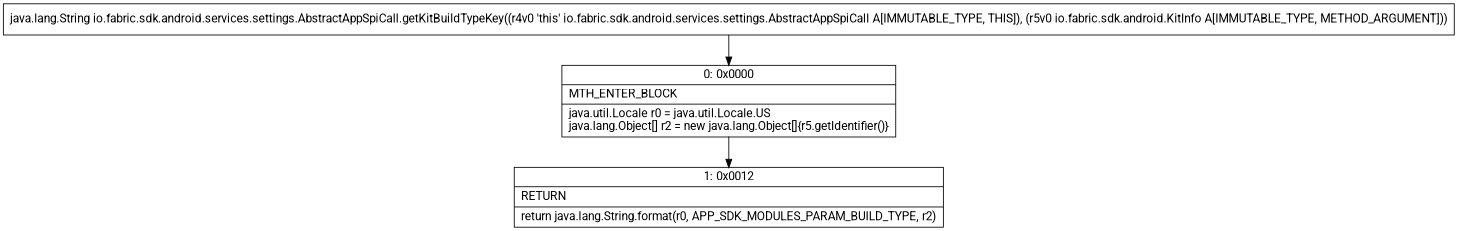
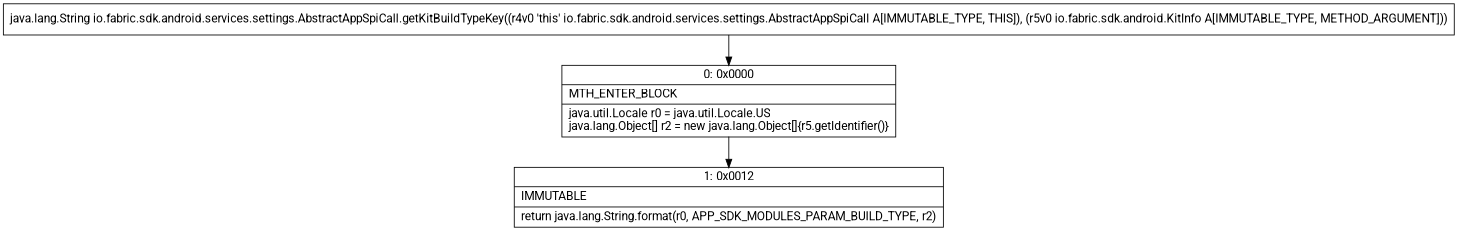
  digraph {
    fontname=Roboto
    node [shape=record fontname=Roboto]
    edge [fontname=Roboto]
    n1 [label="{0\:\ 0x0000|MTH_ENTER_BLOCK\l|java.util.Locale r0 = java.util.Locale.US\ljava.lang.Object[] r2 = new java.lang.Object[]\{r5.getIdentifier()\}\l}"]
-   n2 [label="{1\:\ 0x0012|RETURN\l|return java.lang.String.format(r0, APP_SDK_MODULES_PARAM_BUILD_TYPE, r2)\l}"]
+   n2 [label="{1\:\ 0x0012|IMMUTABLE\l|return java.lang.String.format(r0, APP_SDK_MODULES_PARAM_BUILD_TYPE, r2)\l}"]
    n3 [label="{java.lang.String io.fabric.sdk.android.services.settings.AbstractAppSpiCall.getKitBuildTypeKey((r4v0 'this' io.fabric.sdk.android.services.settings.AbstractAppSpiCall A[IMMUTABLE_TYPE, THIS]), (r5v0 io.fabric.sdk.android.KitInfo A[IMMUTABLE_TYPE, METHOD_ARGUMENT])) }"]
    n1 -> n2
    n3 -> n1
  }
